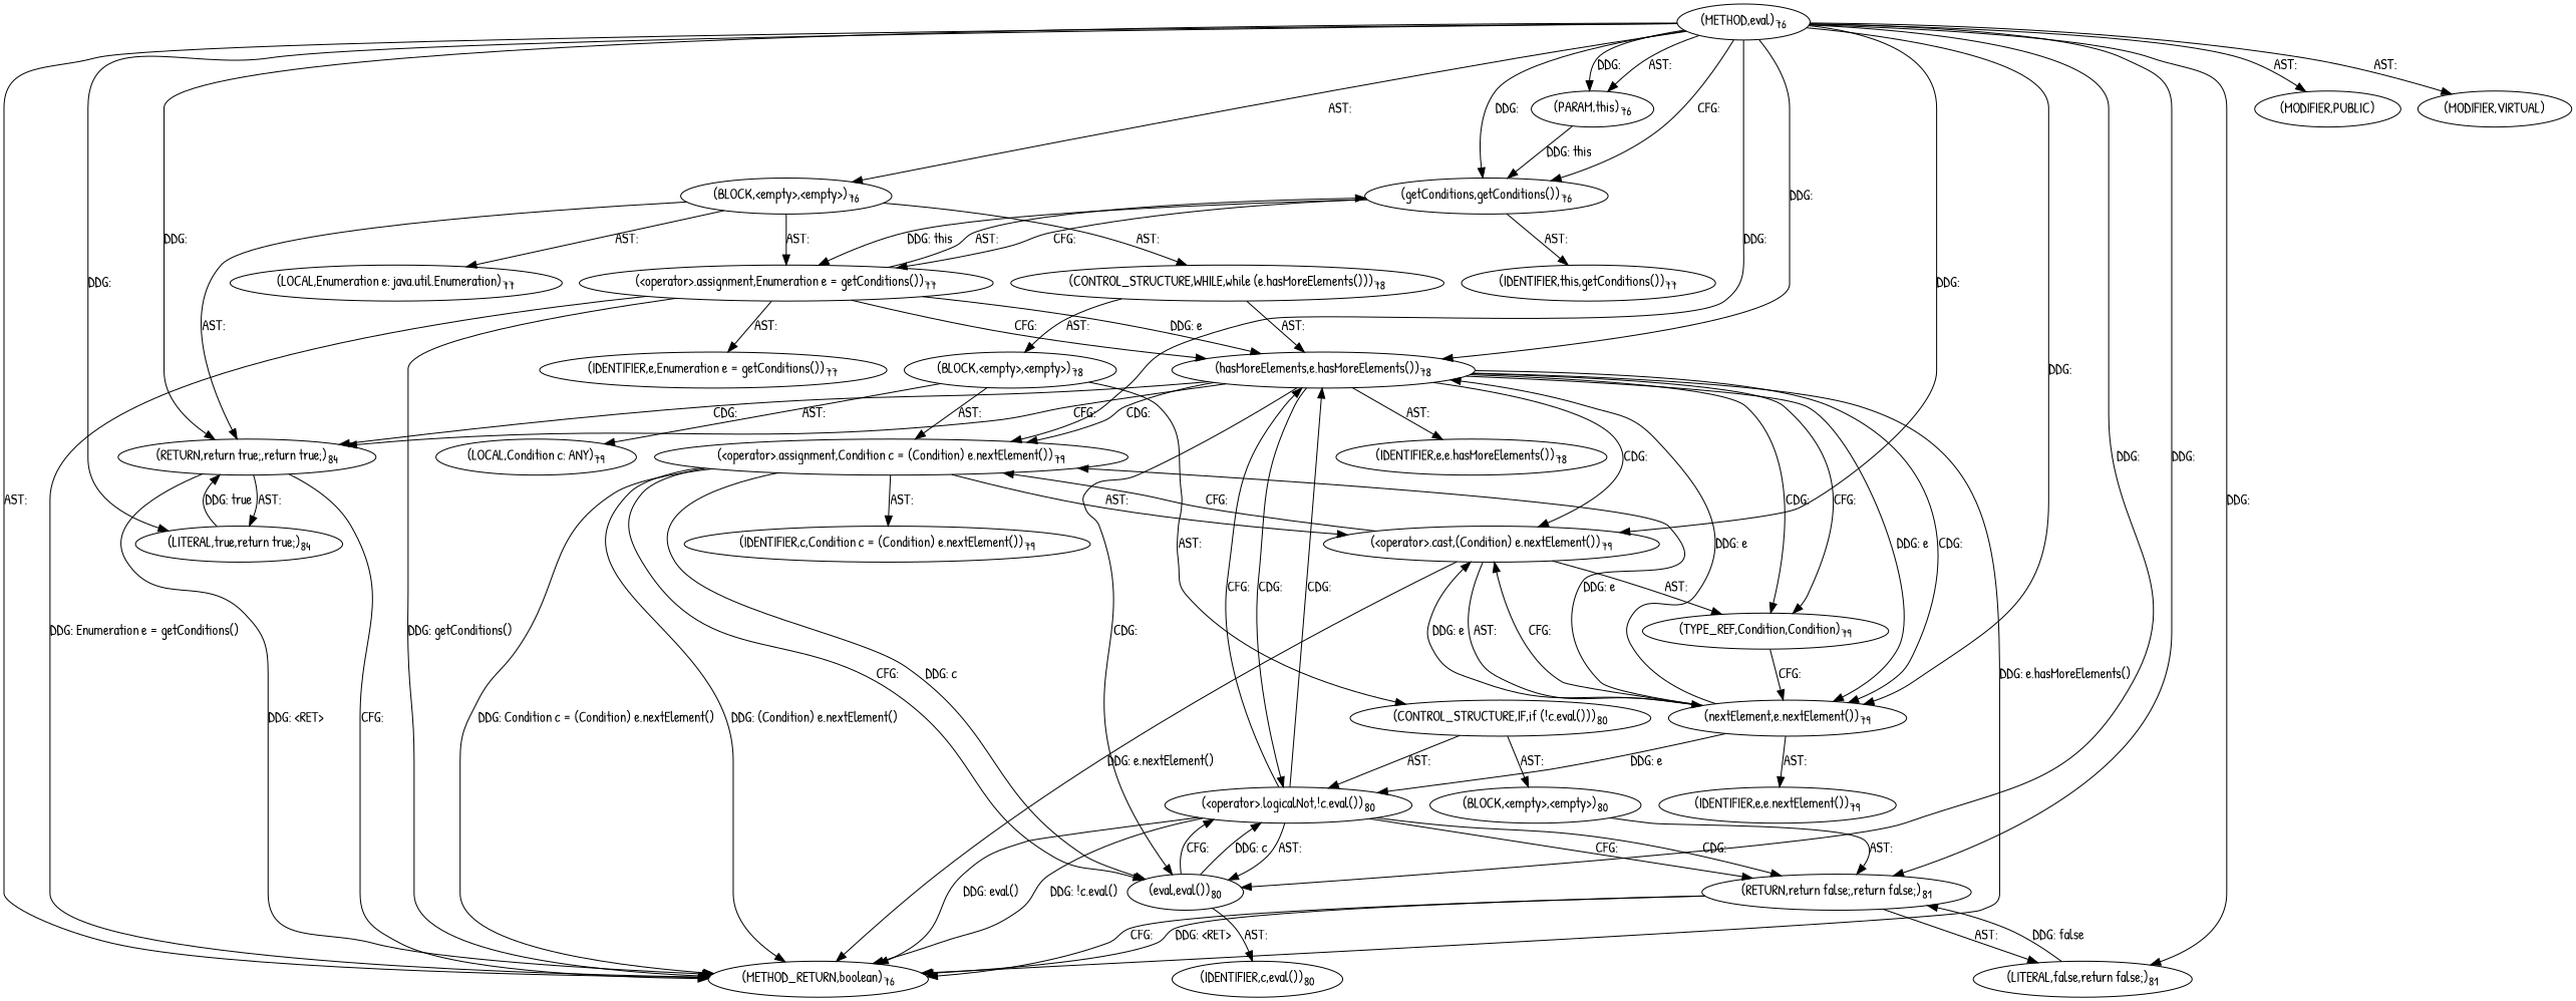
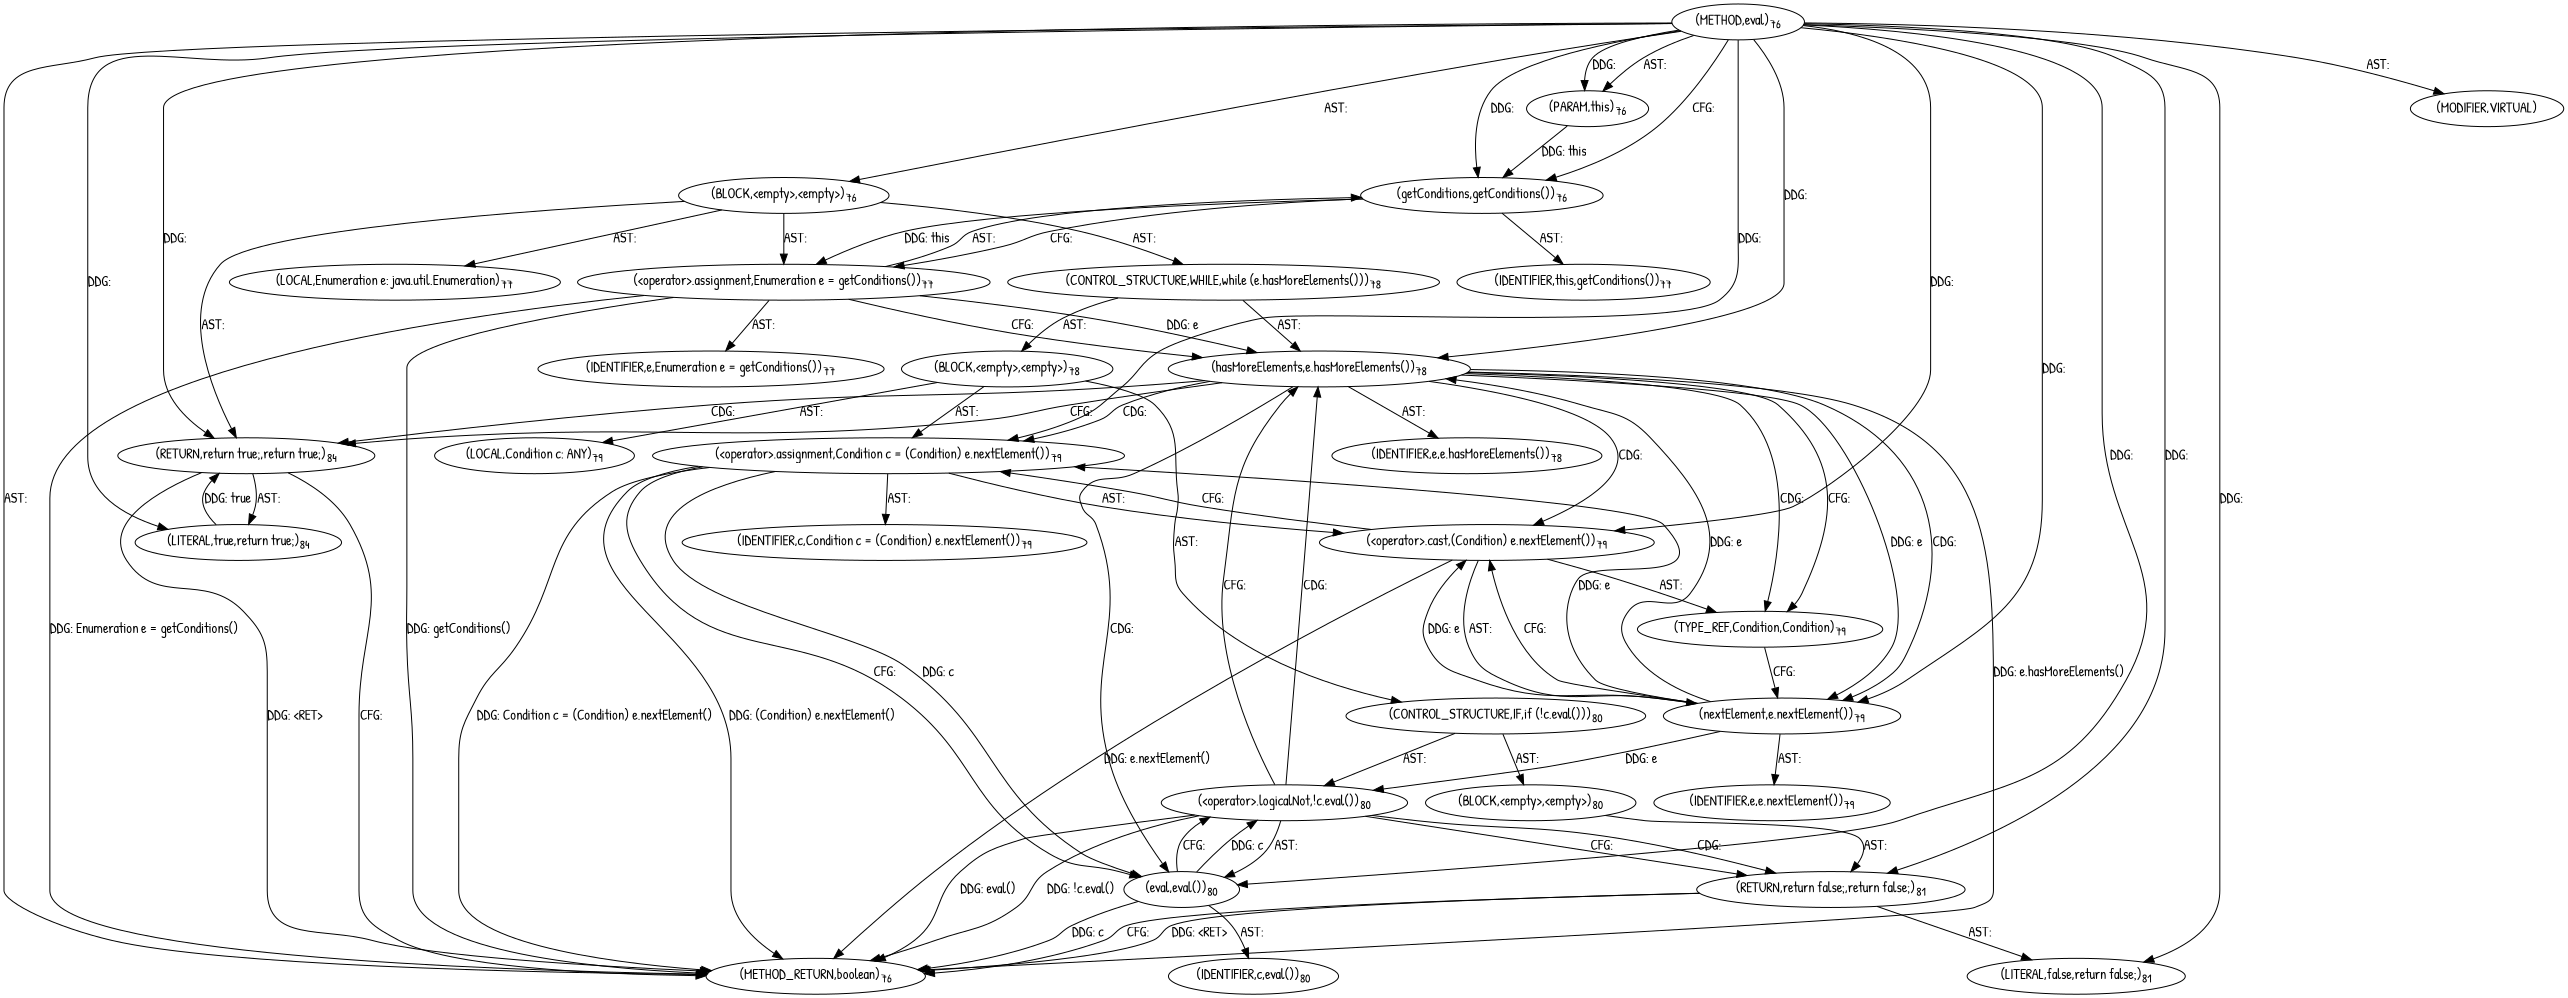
  digraph {
    fontname="Patrick Hand"
    node [fontname="Patrick Hand"]
    edge [fontname="Patrick Hand"]
    n1 [label=<(METHOD,eval)<SUB>76</SUB>>]
    n2 [label=<(PARAM,this)<SUB>76</SUB>>]
    n3 [label=<(BLOCK,&lt;empty&gt;,&lt;empty&gt;)<SUB>76</SUB>>]
    n4 [label=<(getConditions,getConditions())<SUB>76</SUB>>]
    n5 [label=<(hasMoreElements,e.hasMoreElements())<SUB>78</SUB>>]
    n6 [label=<(&lt;operator&gt;.assignment,Condition c = (Condition) e.nextElement())<SUB>79</SUB>>]
    n7 [label=<(&lt;operator&gt;.cast,(Condition) e.nextElement())<SUB>79</SUB>>]
    n8 [label=<(nextElement,e.nextElement())<SUB>79</SUB>>]
    n9 [label=<(eval,eval())<SUB>80</SUB>>]
    n10 [label=<(RETURN,return false;,return false;)<SUB>81</SUB>>]
    n11 [label=<(LITERAL,false,return false;)<SUB>81</SUB>>]
    n12 [label=<(RETURN,return true;,return true;)<SUB>84</SUB>>]
    n13 [label=<(LITERAL,true,return true;)<SUB>84</SUB>>]
-   n14 [label=<(MODIFIER,PUBLIC)>]
    n15 [label=<(MODIFIER,VIRTUAL)>]
    n16 [label=<(METHOD_RETURN,boolean)<SUB>76</SUB>>]
    n17 [label=<(LOCAL,Enumeration e: java.util.Enumeration)<SUB>77</SUB>>]
    n18 [label=<(&lt;operator&gt;.assignment,Enumeration e = getConditions())<SUB>77</SUB>>]
    n19 [label=<(CONTROL_STRUCTURE,WHILE,while (e.hasMoreElements()))<SUB>78</SUB>>]
    n20 [label=<(IDENTIFIER,this,getConditions())<SUB>77</SUB>>]
    n21 [label=<(IDENTIFIER,e,e.hasMoreElements())<SUB>78</SUB>>]
    n22 [label=<(TYPE_REF,Condition,Condition)<SUB>79</SUB>>]
    n23 [label=<(&lt;operator&gt;.logicalNot,!c.eval())<SUB>80</SUB>>]
    n24 [label=<(IDENTIFIER,c,Condition c = (Condition) e.nextElement())<SUB>79</SUB>>]
    n25 [label=<(IDENTIFIER,e,e.nextElement())<SUB>79</SUB>>]
    n26 [label=<(IDENTIFIER,c,eval())<SUB>80</SUB>>]
    n27 [label=<(IDENTIFIER,e,Enumeration e = getConditions())<SUB>77</SUB>>]
    n28 [label=<(BLOCK,&lt;empty&gt;,&lt;empty&gt;)<SUB>78</SUB>>]
    n29 [label=<(LOCAL,Condition c: ANY)<SUB>79</SUB>>]
    n30 [label=<(CONTROL_STRUCTURE,IF,if (!c.eval()))<SUB>80</SUB>>]
    n31 [label=<(BLOCK,&lt;empty&gt;,&lt;empty&gt;)<SUB>80</SUB>>]
    n1 -> n2 [label="AST: "]
    n1 -> n2 [label="DDG: "]
    n1 -> n3 [label="AST: "]
    n1 -> n4 [label="CFG: "]
    n1 -> n4 [label="DDG: "]
    n1 -> n5 [label="DDG: "]
    n1 -> n6 [label="DDG: "]
    n1 -> n7 [label="DDG: "]
    n1 -> n8 [label="DDG: "]
    n1 -> n9 [label="DDG: "]
    n1 -> n10 [label="DDG: "]
    n1 -> n11 [label="DDG: "]
    n1 -> n12 [label="DDG: "]
    n1 -> n13 [label="DDG: "]
-   n1 -> n14 [label="AST: "]
    n1 -> n15 [label="AST: "]
    n1 -> n16 [label="AST: "]
    n2 -> n4 [label="DDG: this"]
    n3 -> n12 [label="AST: "]
    n3 -> n17 [label="AST: "]
    n3 -> n18 [label="AST: "]
    n3 -> n19 [label="AST: "]
    n4 -> n18 [label="CFG: "]
    n4 -> n18 [label="DDG: this"]
    n4 -> n20 [label="AST: "]
    n5 -> n6 [label="CDG: "]
    n5 -> n7 [label="CDG: "]
    n5 -> n8 [label="DDG: e"]
    n5 -> n8 [label="CDG: "]
    n5 -> n9 [label="CDG: "]
    n5 -> n12 [label="CFG: "]
    n5 -> n12 [label="CDG: "]
    n5 -> n16 [label="DDG: e.hasMoreElements()"]
    n5 -> n21 [label="AST: "]
    n5 -> n22 [label="CFG: "]
    n5 -> n22 [label="CDG: "]
-   n5 -> n23 [label="CDG: "]
    n6 -> n7 [label="AST: "]
    n6 -> n9 [label="CFG: "]
    n6 -> n9 [label="DDG: c"]
    n6 -> n16 [label="DDG: (Condition) e.nextElement()"]
    n6 -> n16 [label="DDG: Condition c = (Condition) e.nextElement()"]
    n6 -> n24 [label="AST: "]
    n7 -> n6 [label="CFG: "]
    n7 -> n8 [label="AST: "]
    n7 -> n16 [label="DDG: e.nextElement()"]
    n7 -> n22 [label="AST: "]
    n8 -> n5 [label="DDG: e"]
    n8 -> n6 [label="DDG: e"]
    n8 -> n7 [label="CFG: "]
    n8 -> n7 [label="DDG: e"]
    n8 -> n23 [label="DDG: e"]
    n8 -> n25 [label="AST: "]
+   n9 -> n16 [label="DDG: c"]
    n9 -> n23 [label="CFG: "]
    n9 -> n23 [label="DDG: c"]
    n9 -> n26 [label="AST: "]
    n10 -> n11 [label="AST: "]
    n10 -> n16 [label="CFG: "]
    n10 -> n16 [label="DDG: &lt;RET&gt;"]
-   n11 -> n10 [label="DDG: false"]
    n12 -> n13 [label="AST: "]
    n12 -> n16 [label="CFG: "]
    n12 -> n16 [label="DDG: &lt;RET&gt;"]
    n13 -> n12 [label="DDG: true"]
    n18 -> n4 [label="AST: "]
    n18 -> n5 [label="CFG: "]
    n18 -> n5 [label="DDG: e"]
    n18 -> n16 [label="DDG: getConditions()"]
    n18 -> n16 [label="DDG: Enumeration e = getConditions()"]
    n18 -> n27 [label="AST: "]
    n19 -> n5 [label="AST: "]
    n19 -> n28 [label="AST: "]
    n22 -> n8 [label="CFG: "]
    n23 -> n5 [label="CFG: "]
    n23 -> n5 [label="CDG: "]
    n23 -> n9 [label="AST: "]
    n23 -> n10 [label="CFG: "]
    n23 -> n10 [label="CDG: "]
    n23 -> n16 [label="DDG: eval()"]
    n23 -> n16 [label="DDG: !c.eval()"]
    n28 -> n6 [label="AST: "]
    n28 -> n29 [label="AST: "]
    n28 -> n30 [label="AST: "]
    n30 -> n23 [label="AST: "]
    n30 -> n31 [label="AST: "]
    n31 -> n10 [label="AST: "]
  }
